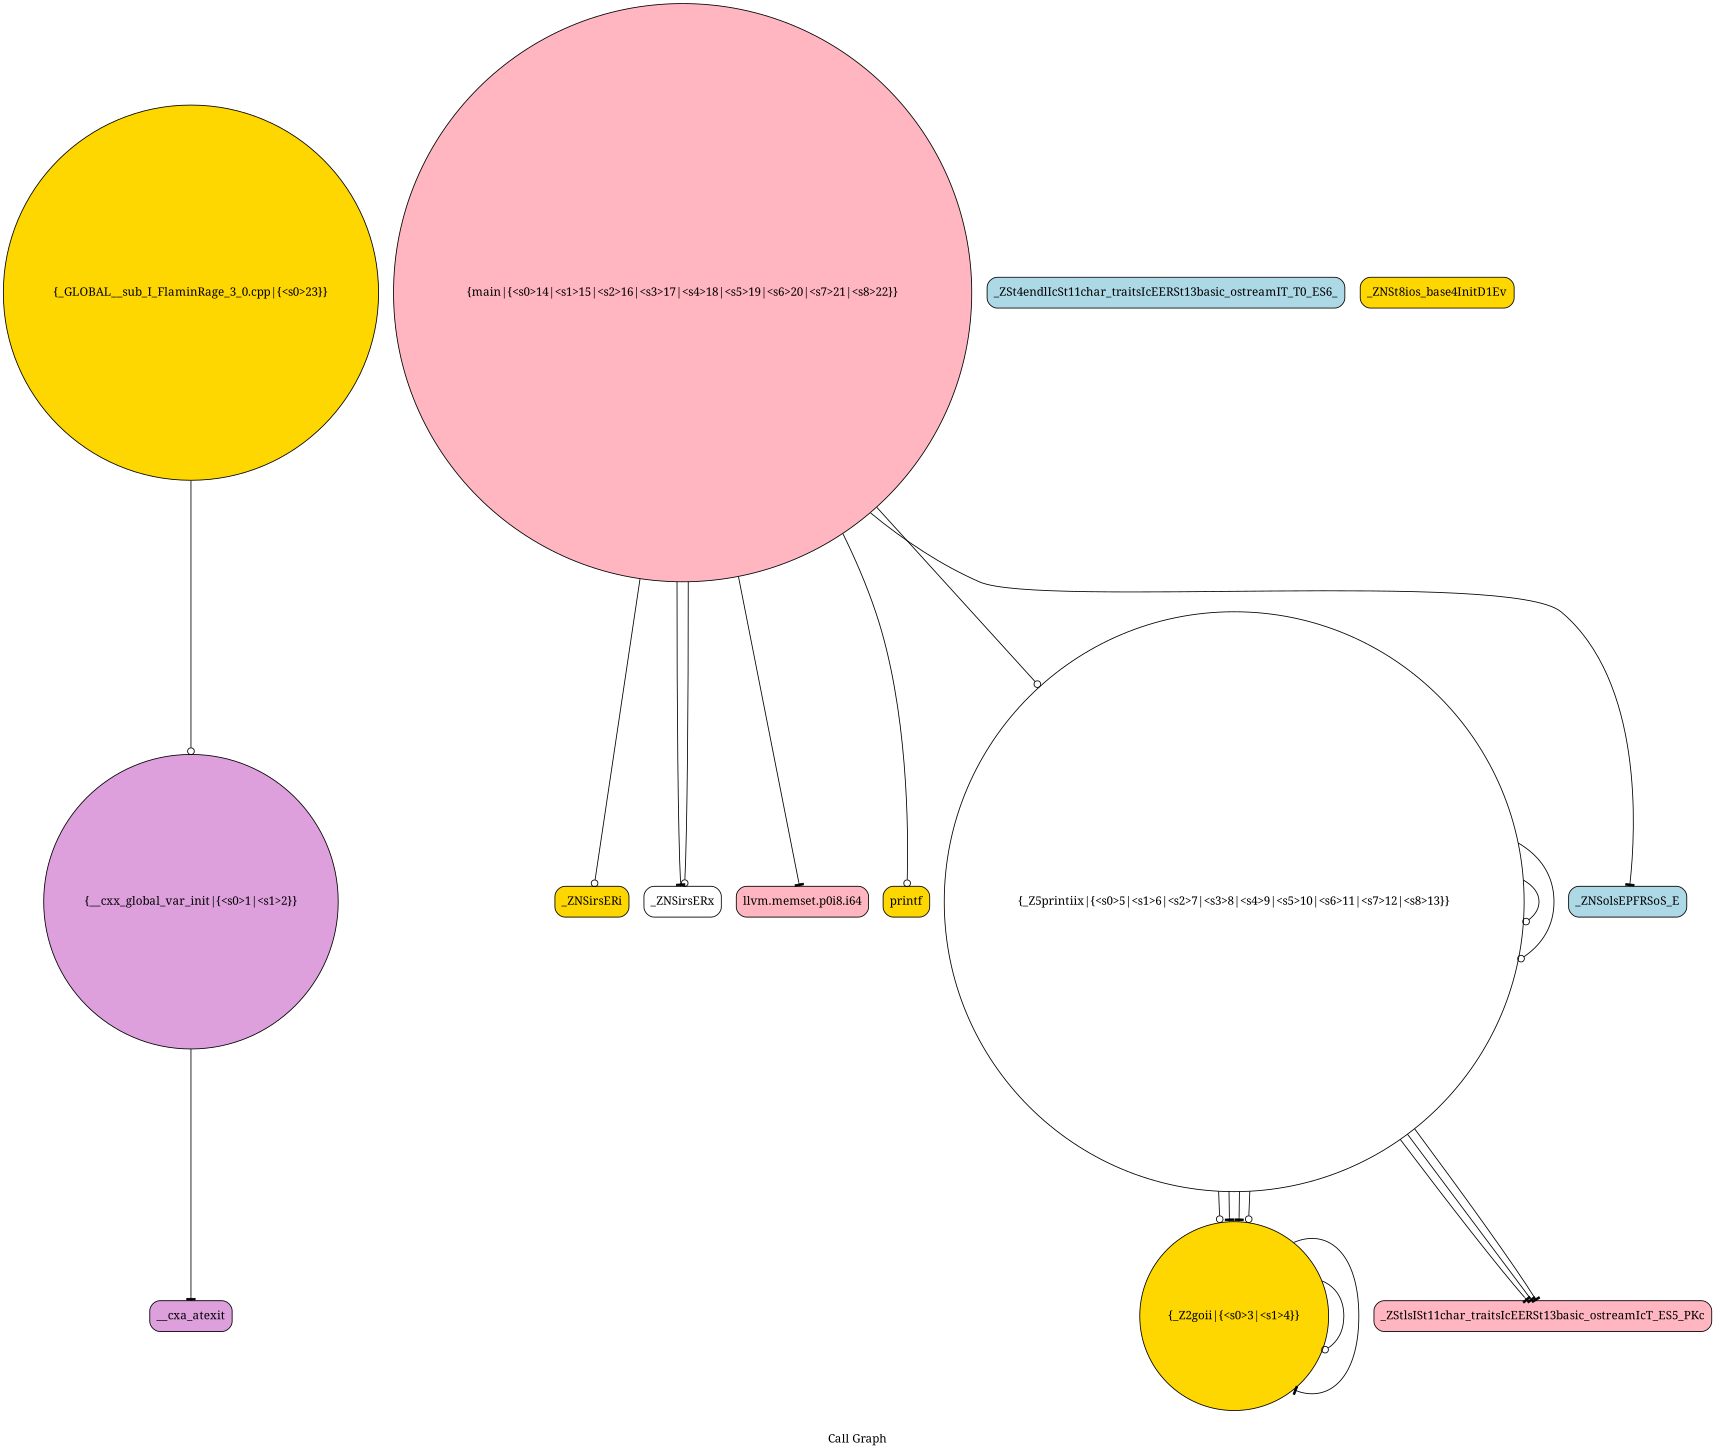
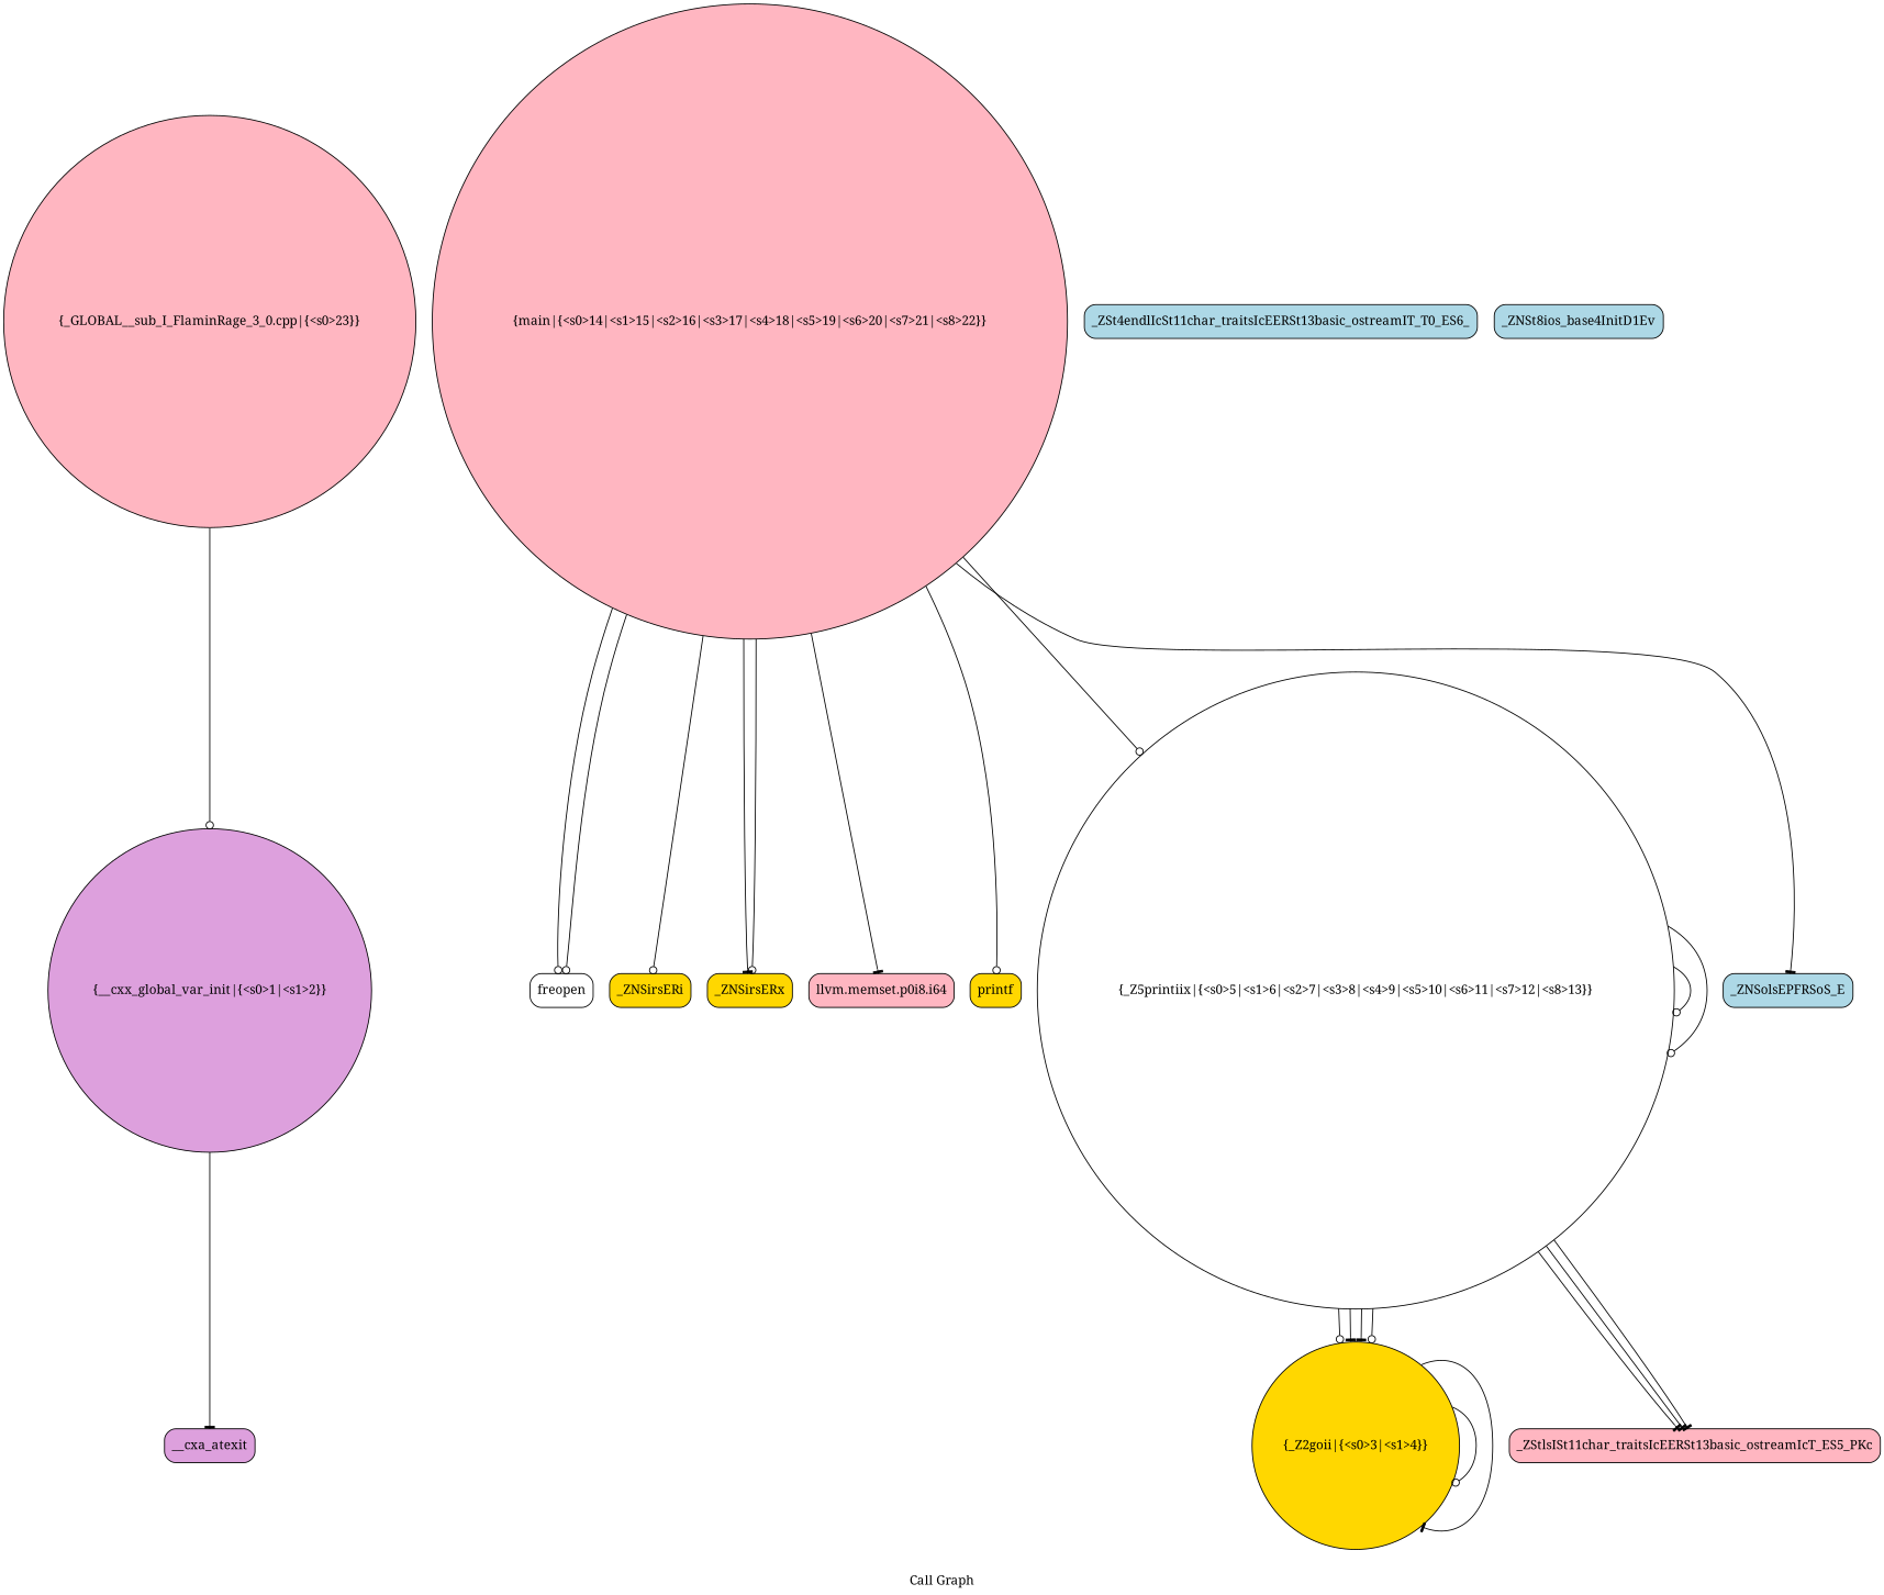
  digraph {
    fontname="Noto Serif"
    label="Call Graph"
    node [fillcolor=lightpink fontname="Noto Serif" shape=Mrecord style=filled]
    edge [arrowhead=odot color=black fontname="Noto Serif" tailport=s1]
    n1 [fillcolor=plum label="{__cxx_global_var_init|{<s0>1|<s1>2}}" shape=circle]
    n2 [fillcolor=plum label="{__cxa_atexit}"]
    n3 [label="{main|{<s0>14|<s1>15|<s2>16|<s3>17|<s4>18|<s5>19|<s6>20|<s7>21|<s8>22}}" shape=circle]
+   n4 [fillcolor=white label="{freopen}"]
    n5 [fillcolor=gold label="{_ZNSirsERi}"]
-   n6 [fillcolor=white label="{_ZNSirsERx}"]
+   n6 [fillcolor=gold label="{_ZNSirsERx}"]
    n7 [label="{llvm.memset.p0i8.i64}"]
    n8 [fillcolor=gold label="{printf}"]
    n9 [fillcolor=white label="{_Z5printiix|{<s0>5|<s1>6|<s2>7|<s3>8|<s4>9|<s5>10|<s6>11|<s7>12|<s8>13}}" shape=circle]
    n10 [fillcolor=lightblue label="{_ZNSolsEPFRSoS_E}"]
    n11 [fillcolor=gold label="{_Z2goii|{<s0>3|<s1>4}}" shape=circle]
    n12 [label="{_ZStlsISt11char_traitsIcEERSt13basic_ostreamIcT_ES5_PKc}"]
    n13 [fillcolor=lightblue label="{_ZSt4endlIcSt11char_traitsIcEERSt13basic_ostreamIT_T0_ES6_}"]
-   n14 [fillcolor=gold label="{_ZNSt8ios_base4InitD1Ev}"]
-   n15 [fillcolor=gold label="{_GLOBAL__sub_I_FlaminRage_3_0.cpp|{<s0>23}}" shape=circle]
+   n14 [fillcolor=lightblue label="{_ZNSt8ios_base4InitD1Ev}"]
+   n15 [label="{_GLOBAL__sub_I_FlaminRage_3_0.cpp|{<s0>23}}" shape=circle]
    n1 -> n2 [arrowhead=tee]
+   n3 -> n4 [tailport=s0]
+   n3 -> n4
    n3 -> n5 [tailport=s2]
    n3 -> n6 [arrowhead=tee tailport=s3]
    n3 -> n6 [tailport=s4]
    n3 -> n7 [arrowhead=tee tailport=s5]
    n3 -> n8 [tailport=s6]
    n3 -> n9 [tailport=s7]
    n3 -> n10 [arrowhead=tee tailport=s8]
    n9 -> n9 [tailport=s2]
    n9 -> n9 [tailport=s6]
    n9 -> n11 [tailport=s0]
    n9 -> n11 [arrowhead=tee tailport=s3]
    n9 -> n11 [arrowhead=tee tailport=s4]
    n9 -> n11 [tailport=s7]
    n9 -> n12 [arrowhead=tee]
    n9 -> n12 [arrowhead=tee tailport=s5]
    n9 -> n12 [arrowhead=tee tailport=s8]
    n11 -> n11 [tailport=s0]
    n11 -> n11 [arrowhead=tee]
    n15 -> n1 [tailport=s0]
  }
